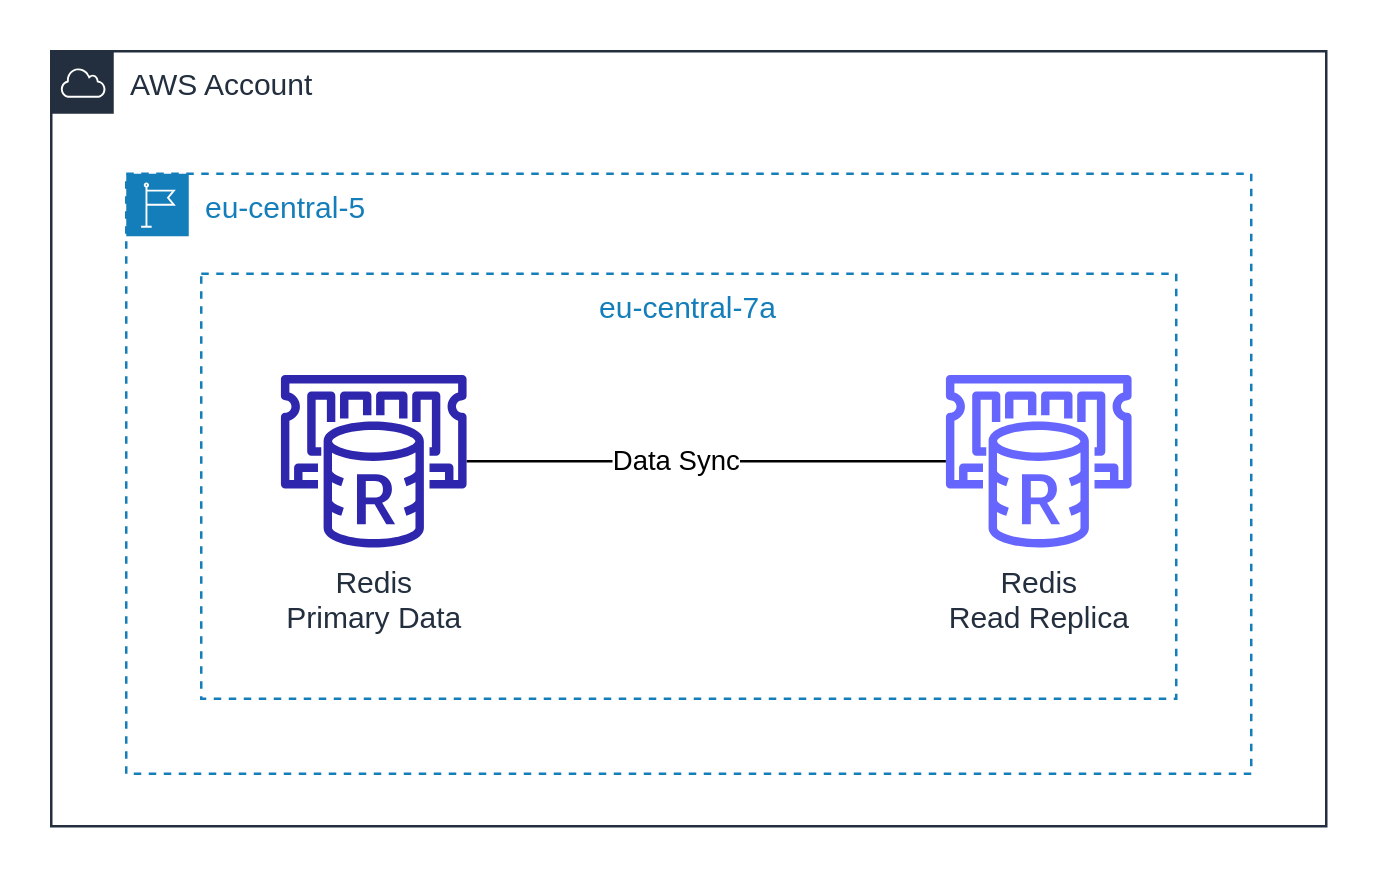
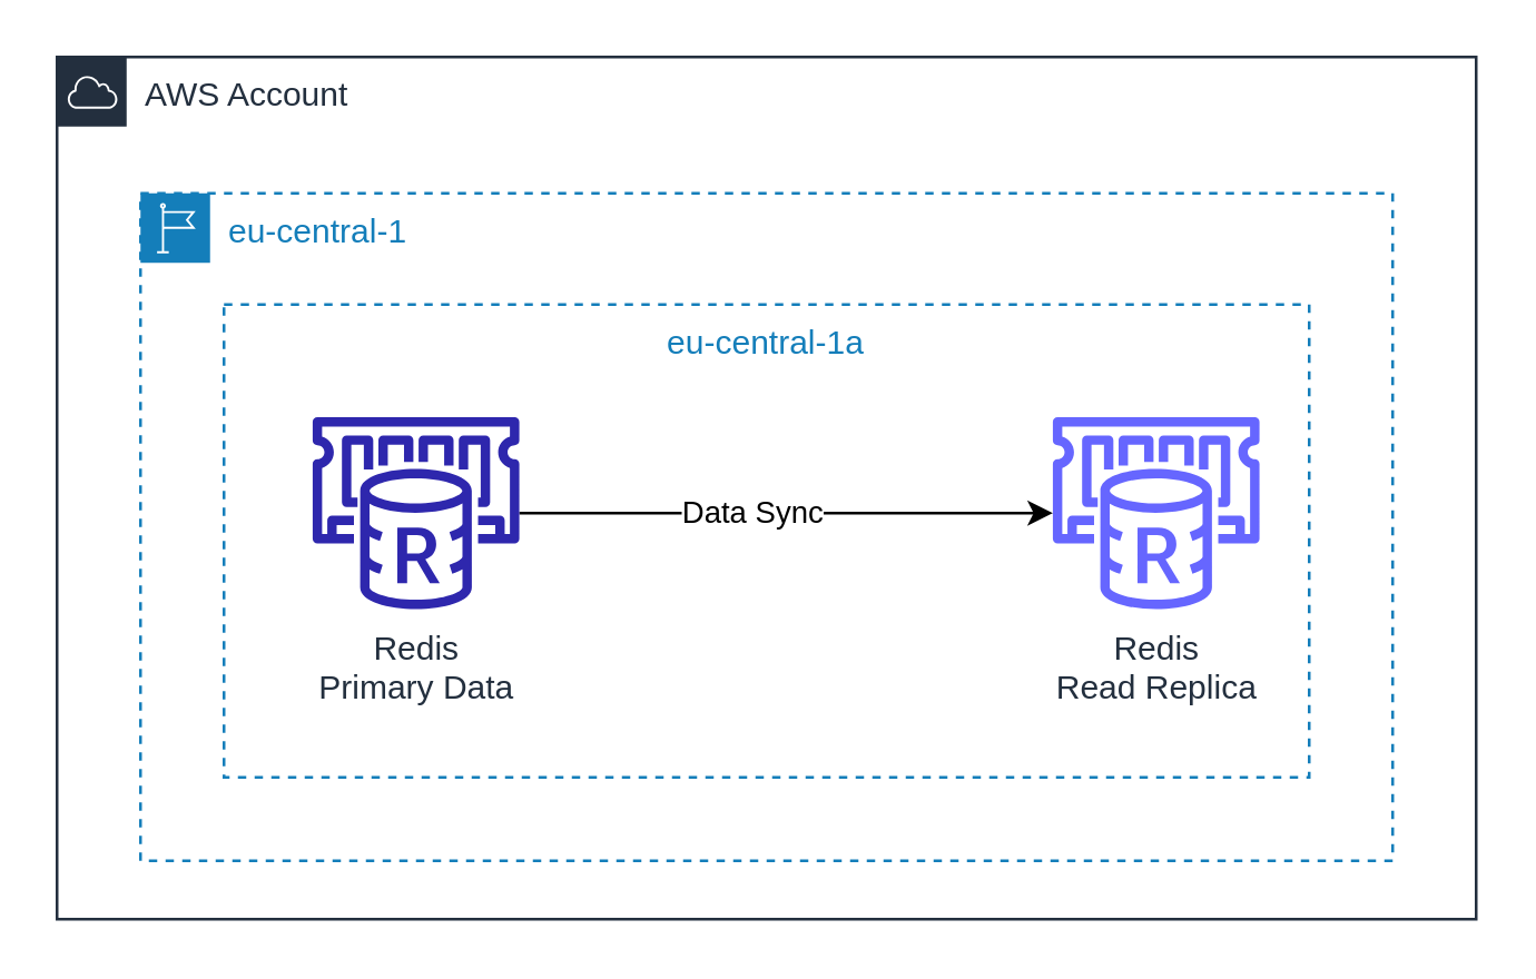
  <mxCell id="0" />
  <mxCell id="1" parent="0" />
  <mxCell id="2" value="AWS Account" style="points=[[0,0],[0.25,0],[0.5,0],[0.75,0],[1,0],[1,0.25],[1,0.5],[1,0.75],[1,1],[0.75,1],[0.5,1],[0.25,1],[0,1],[0,0.75],[0,0.5],[0,0.25]];outlineConnect=0;gradientColor=none;html=1;whiteSpace=wrap;fontSize=12;fontStyle=0;container=1;pointerEvents=0;collapsible=0;recursiveResize=0;shape=mxgraph.aws4.group;grIcon=mxgraph.aws4.group_aws_cloud;strokeColor=#232F3E;fillColor=none;verticalAlign=top;align=left;spacingLeft=30;fontColor=#232F3E;dashed=0;" vertex="1" parent="1"><mxGeometry x="20" y="20" width="510" height="310" as="geometry" /></mxCell>
- <mxCell id="3" value="eu-central-5" style="points=[[0,0],[0.25,0],[0.5,0],[0.75,0],[1,0],[1,0.25],[1,0.5],[1,0.75],[1,1],[0.75,1],[0.5,1],[0.25,1],[0,1],[0,0.75],[0,0.5],[0,0.25]];outlineConnect=0;gradientColor=none;html=1;whiteSpace=wrap;fontSize=12;fontStyle=0;container=1;pointerEvents=0;collapsible=0;recursiveResize=0;shape=mxgraph.aws4.group;grIcon=mxgraph.aws4.group_region;strokeColor=#147EBA;fillColor=none;verticalAlign=top;align=left;spacingLeft=30;fontColor=#147EBA;dashed=1;" vertex="1" parent="2"><mxGeometry x="30" y="49" width="450" height="240" as="geometry" /></mxCell>
- <mxCell id="4" value="eu-central-7a" style="fillColor=none;strokeColor=#147EBA;dashed=1;verticalAlign=top;fontStyle=0;fontColor=#147EBA;whiteSpace=wrap;html=1;" vertex="1" parent="3"><mxGeometry x="30" y="40" width="390" height="170" as="geometry" /></mxCell>
+ <mxCell id="3" value="eu-central-1" style="points=[[0,0],[0.25,0],[0.5,0],[0.75,0],[1,0],[1,0.25],[1,0.5],[1,0.75],[1,1],[0.75,1],[0.5,1],[0.25,1],[0,1],[0,0.75],[0,0.5],[0,0.25]];outlineConnect=0;gradientColor=none;html=1;whiteSpace=wrap;fontSize=12;fontStyle=0;container=1;pointerEvents=0;collapsible=0;recursiveResize=0;shape=mxgraph.aws4.group;grIcon=mxgraph.aws4.group_region;strokeColor=#147EBA;fillColor=none;verticalAlign=top;align=left;spacingLeft=30;fontColor=#147EBA;dashed=1;" vertex="1" parent="2"><mxGeometry x="30" y="49" width="450" height="240" as="geometry" /></mxCell>
+ <mxCell id="4" value="eu-central-1a" style="fillColor=none;strokeColor=#147EBA;dashed=1;verticalAlign=top;fontStyle=0;fontColor=#147EBA;whiteSpace=wrap;html=1;" vertex="1" parent="3"><mxGeometry x="30" y="40" width="390" height="170" as="geometry" /></mxCell>
  <mxCell id="5" style="edgeStyle=orthogonalEdgeStyle;rounded=0;orthogonalLoop=1;jettySize=auto;html=1;exitX=0.5;exitY=1;exitDx=0;exitDy=0;" edge="1" parent="3" source="4" target="4"><mxGeometry relative="1" as="geometry" /></mxCell>
- <mxCell id="6" value="Data Sync" style="edgeStyle=orthogonalEdgeStyle;rounded=0;orthogonalLoop=1;jettySize=auto;html=1;endArrow=none;" edge="1" parent="3" source="7" target="8"><mxGeometry x="-0.125" relative="1" as="geometry"><mxPoint as="offset" /></mxGeometry></mxCell>
+ <mxCell id="6" value="Data Sync" style="edgeStyle=orthogonalEdgeStyle;rounded=0;orthogonalLoop=1;jettySize=auto;html=1;" edge="1" parent="3" source="7" target="8"><mxGeometry x="-0.125" relative="1" as="geometry"><mxPoint as="offset" /></mxGeometry></mxCell>
  <mxCell id="7" value="Redis&lt;br&gt;Primary Data" style="sketch=0;outlineConnect=0;fontColor=#232F3E;gradientColor=none;fillColor=#2E27AD;strokeColor=none;dashed=0;verticalLabelPosition=bottom;verticalAlign=top;align=center;html=1;fontSize=12;fontStyle=0;aspect=fixed;pointerEvents=1;shape=mxgraph.aws4.elasticache_for_redis;" vertex="1" parent="3"><mxGeometry x="60" y="80.5" width="78" height="69" as="geometry" /></mxCell>
  <mxCell id="8" value="Redis&lt;br&gt;Read Replica" style="sketch=0;outlineConnect=0;fontColor=#232F3E;gradientColor=none;fillColor=#6666FF;strokeColor=none;dashed=0;verticalLabelPosition=bottom;verticalAlign=top;align=center;html=1;fontSize=12;fontStyle=0;aspect=fixed;pointerEvents=1;shape=mxgraph.aws4.elasticache_for_redis;" vertex="1" parent="3"><mxGeometry x="326" y="80.5" width="78" height="69" as="geometry" /></mxCell>
